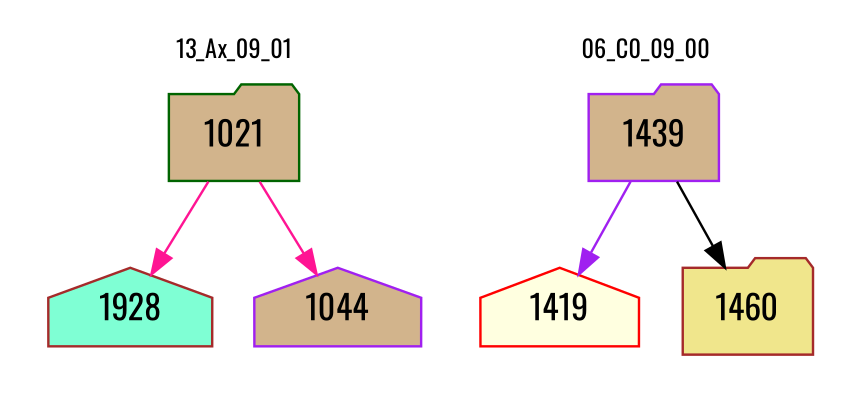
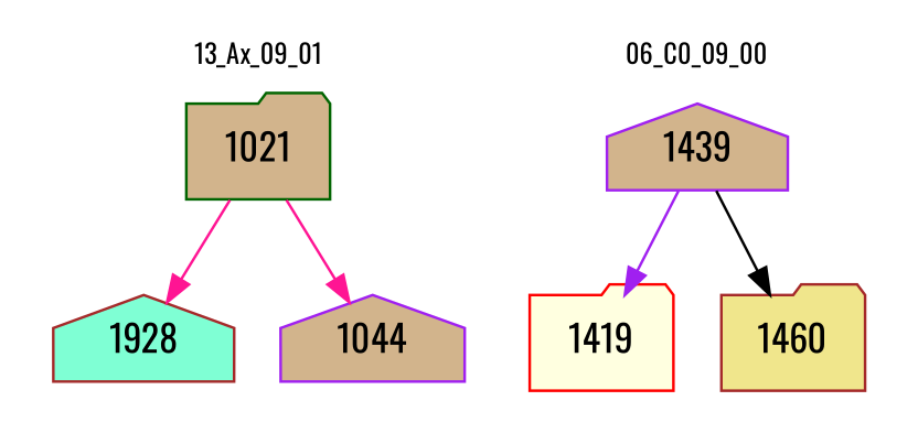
  digraph {
    fontname=Oswald
    node [color=brown fillcolor=tan fontname=Oswald shape=folder style=filled]
    edge [color=deeppink fontname=Oswald]
    n1 [color=darkgreen label=1021]
    n2 [fillcolor=aquamarine label=1928 shape=house]
    n3 [color=purple label=1044 shape=house]
-   n4 [color=purple label=1439]
-   n5 [color=red fillcolor=lightyellow label=1419 shape=house]
+   n4 [color=purple label=1439 shape=house]
+   n5 [color=red fillcolor=lightyellow label=1419]
    n6 [fillcolor=khaki label=1460]
    subgraph cluster_1 {
      color=white
      fontsize=10
      label="13_Ax_09_01"
      n1
      n2
      n3
    }
    subgraph cluster_2 {
      color=white
      fontsize=10
      label="06_C0_09_00"
      n4
      n5
      n6
    }
    n1 -> n2
    n1 -> n3
    n4 -> n5 [color=purple]
    n4 -> n6 [color=black]
  }
